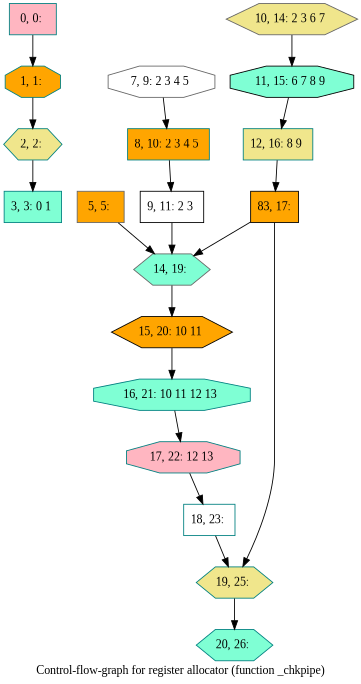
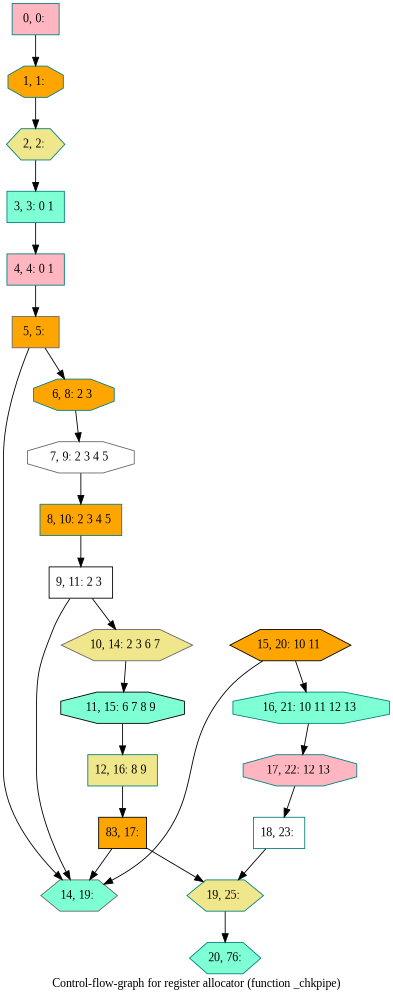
  digraph {
    fontname="Liberation Serif"
    label="Control-flow-graph for register allocator (function _chkpipe)"
    node [color=teal fillcolor=orange fontname="Liberation Serif" shape=box style=filled]
    edge [fontname="Liberation Serif"]
    n1 [fillcolor=lightpink label="0, 0: "]
    n2 [label="1, 1: " shape=octagon]
    n3 [fillcolor=khaki label="2, 2: " shape=hexagon]
    n4 [fillcolor=aquamarine label="3, 3: 0 1 "]
+   n5 [fillcolor=lightpink label="4, 4: 0 1 "]
    n6 [color=gray40 label="5, 5: "]
+   n7 [label="6, 8: 2 3 " shape=octagon]
    n8 [color=gray40 fillcolor=aquamarine label="14, 19: " shape=hexagon]
    n9 [color=gray40 fillcolor=white label="7, 9: 2 3 4 5 " shape=octagon]
    n10 [color=black label="15, 20: 10 11 " shape=hexagon]
    n11 [label="8, 10: 2 3 4 5 "]
    n12 [color=black fillcolor=white label="9, 11: 2 3 "]
    n13 [color=gray40 fillcolor=khaki label="10, 14: 2 3 6 7 " shape=hexagon]
    n14 [color=black fillcolor=aquamarine label="11, 15: 6 7 8 9 " shape=octagon]
    n15 [fillcolor=khaki label="12, 16: 8 9 "]
    n16 [color=black label="83, 17:"]
    n17 [fillcolor=khaki label="19, 25: " shape=hexagon]
-   n18 [fillcolor=aquamarine label="20, 26: " shape=hexagon]
+   n18 [fillcolor=aquamarine label="20, 76:" shape=hexagon]
    n19 [fillcolor=aquamarine label="16, 21: 10 11 12 13 " shape=octagon]
    n20 [fillcolor=lightpink label="17, 22: 12 13 " shape=octagon]
    n21 [fillcolor=white label="18, 23: "]
    n1 -> n2
    n2 -> n3
    n3 -> n4
+   n4 -> n5
+   n5 -> n6
+   n6 -> n7
    n6 -> n8
-   n8 -> n10
+   n7 -> n9
+   n10 -> n8
    n9 -> n11
    n10 -> n19
    n11 -> n12
    n12 -> n8
+   n12 -> n13
    n13 -> n14
    n14 -> n15
    n15 -> n16
    n16 -> n8
    n16 -> n17
    n17 -> n18
    n19 -> n20
    n20 -> n21
    n21 -> n17
  }
